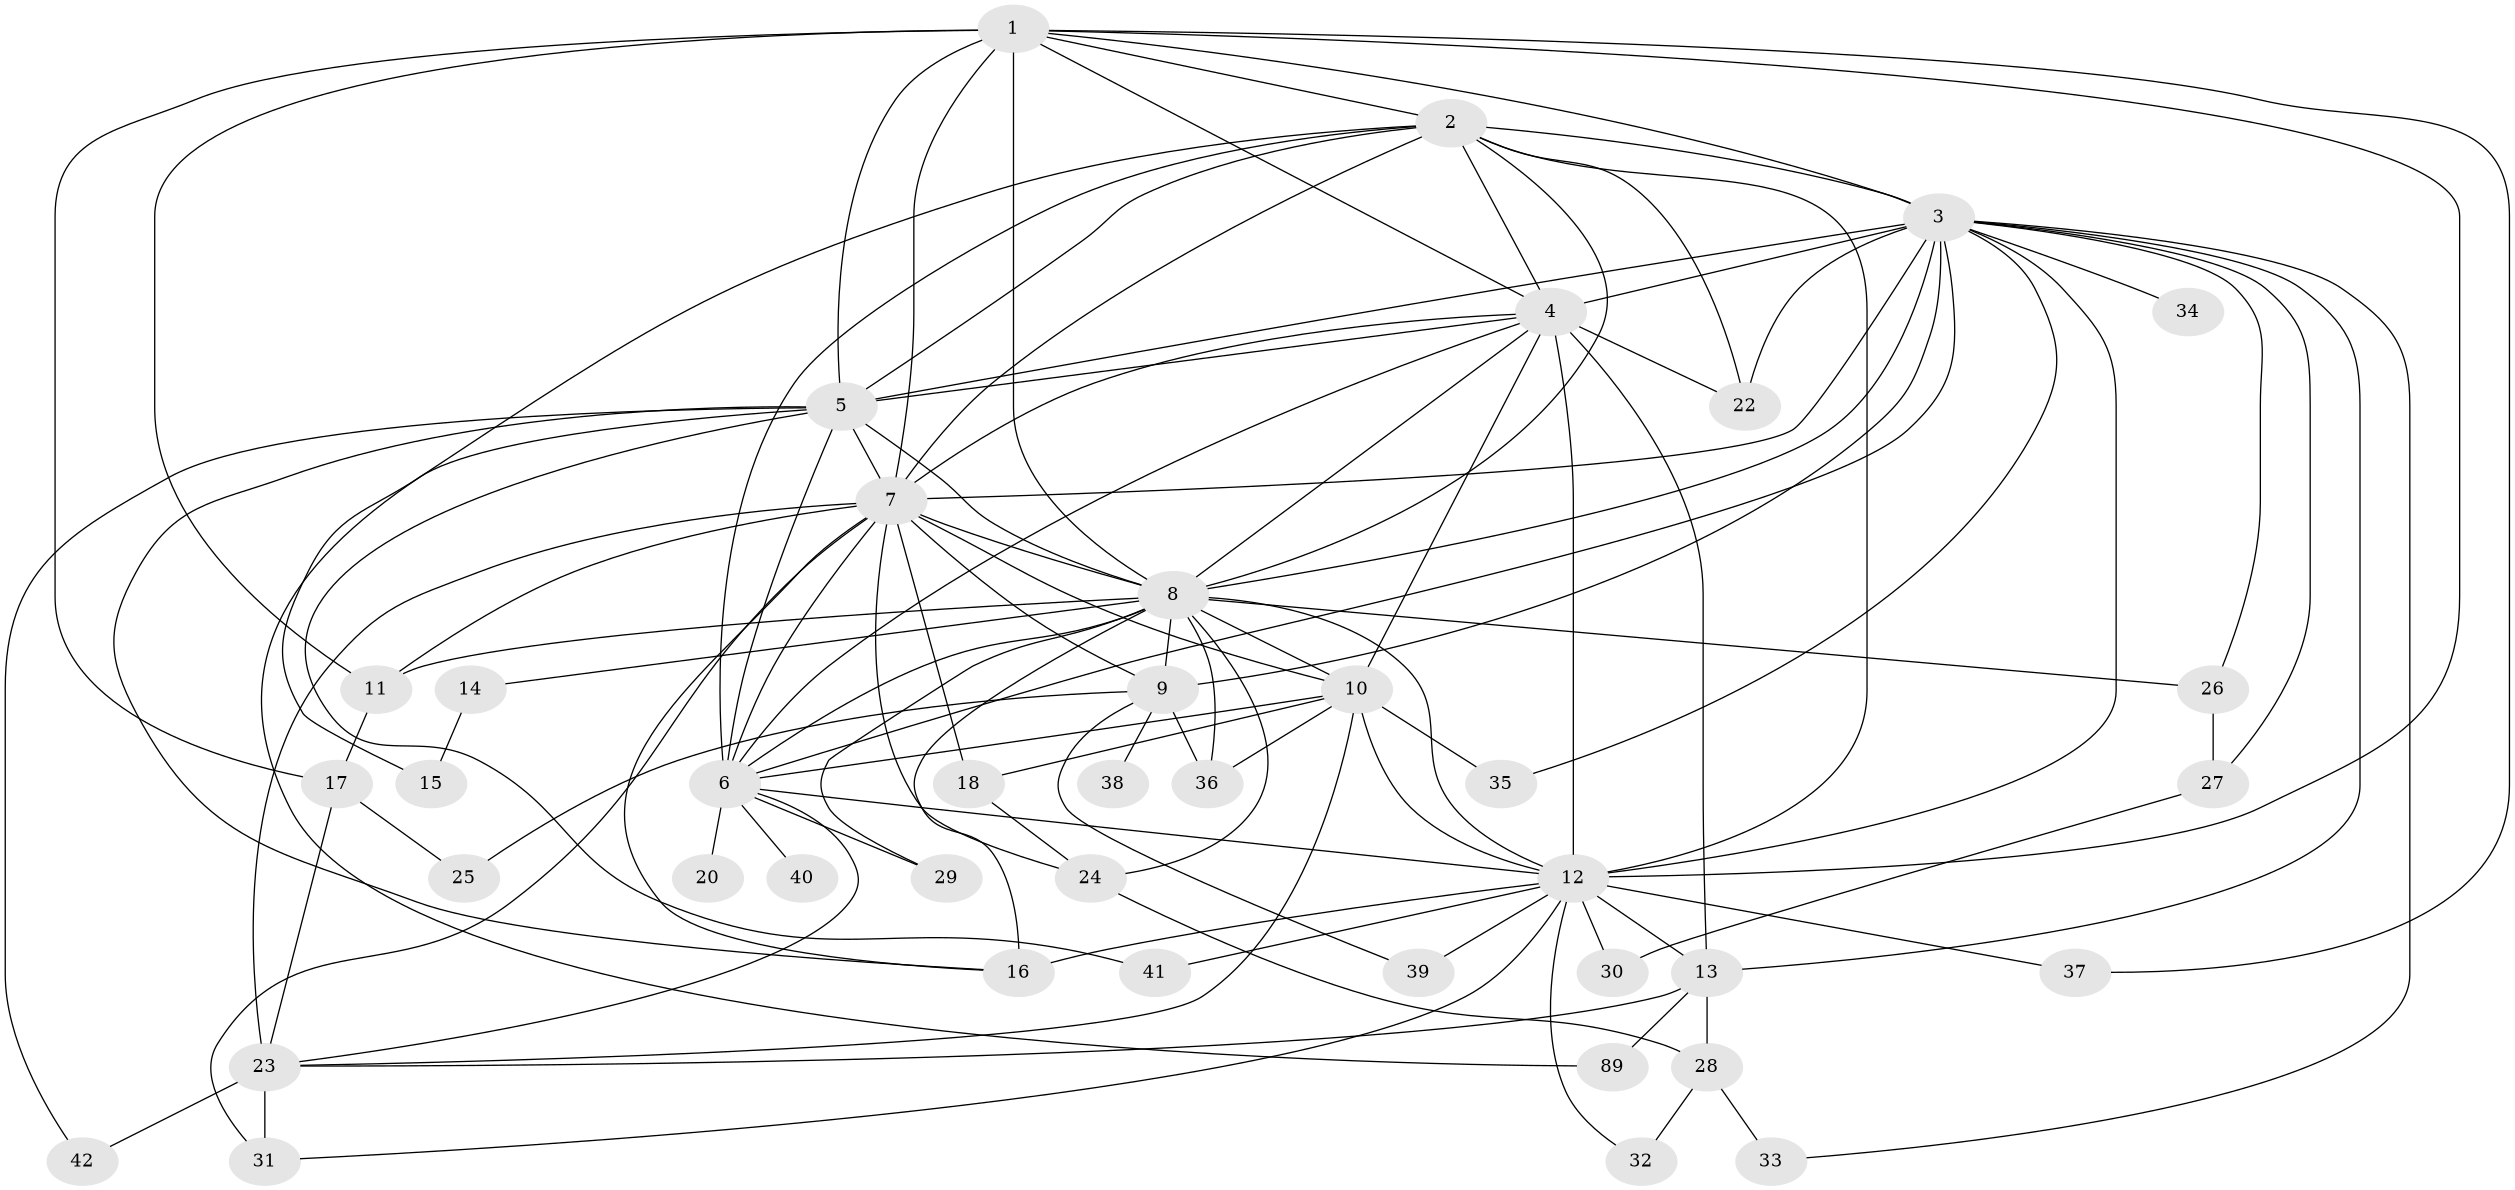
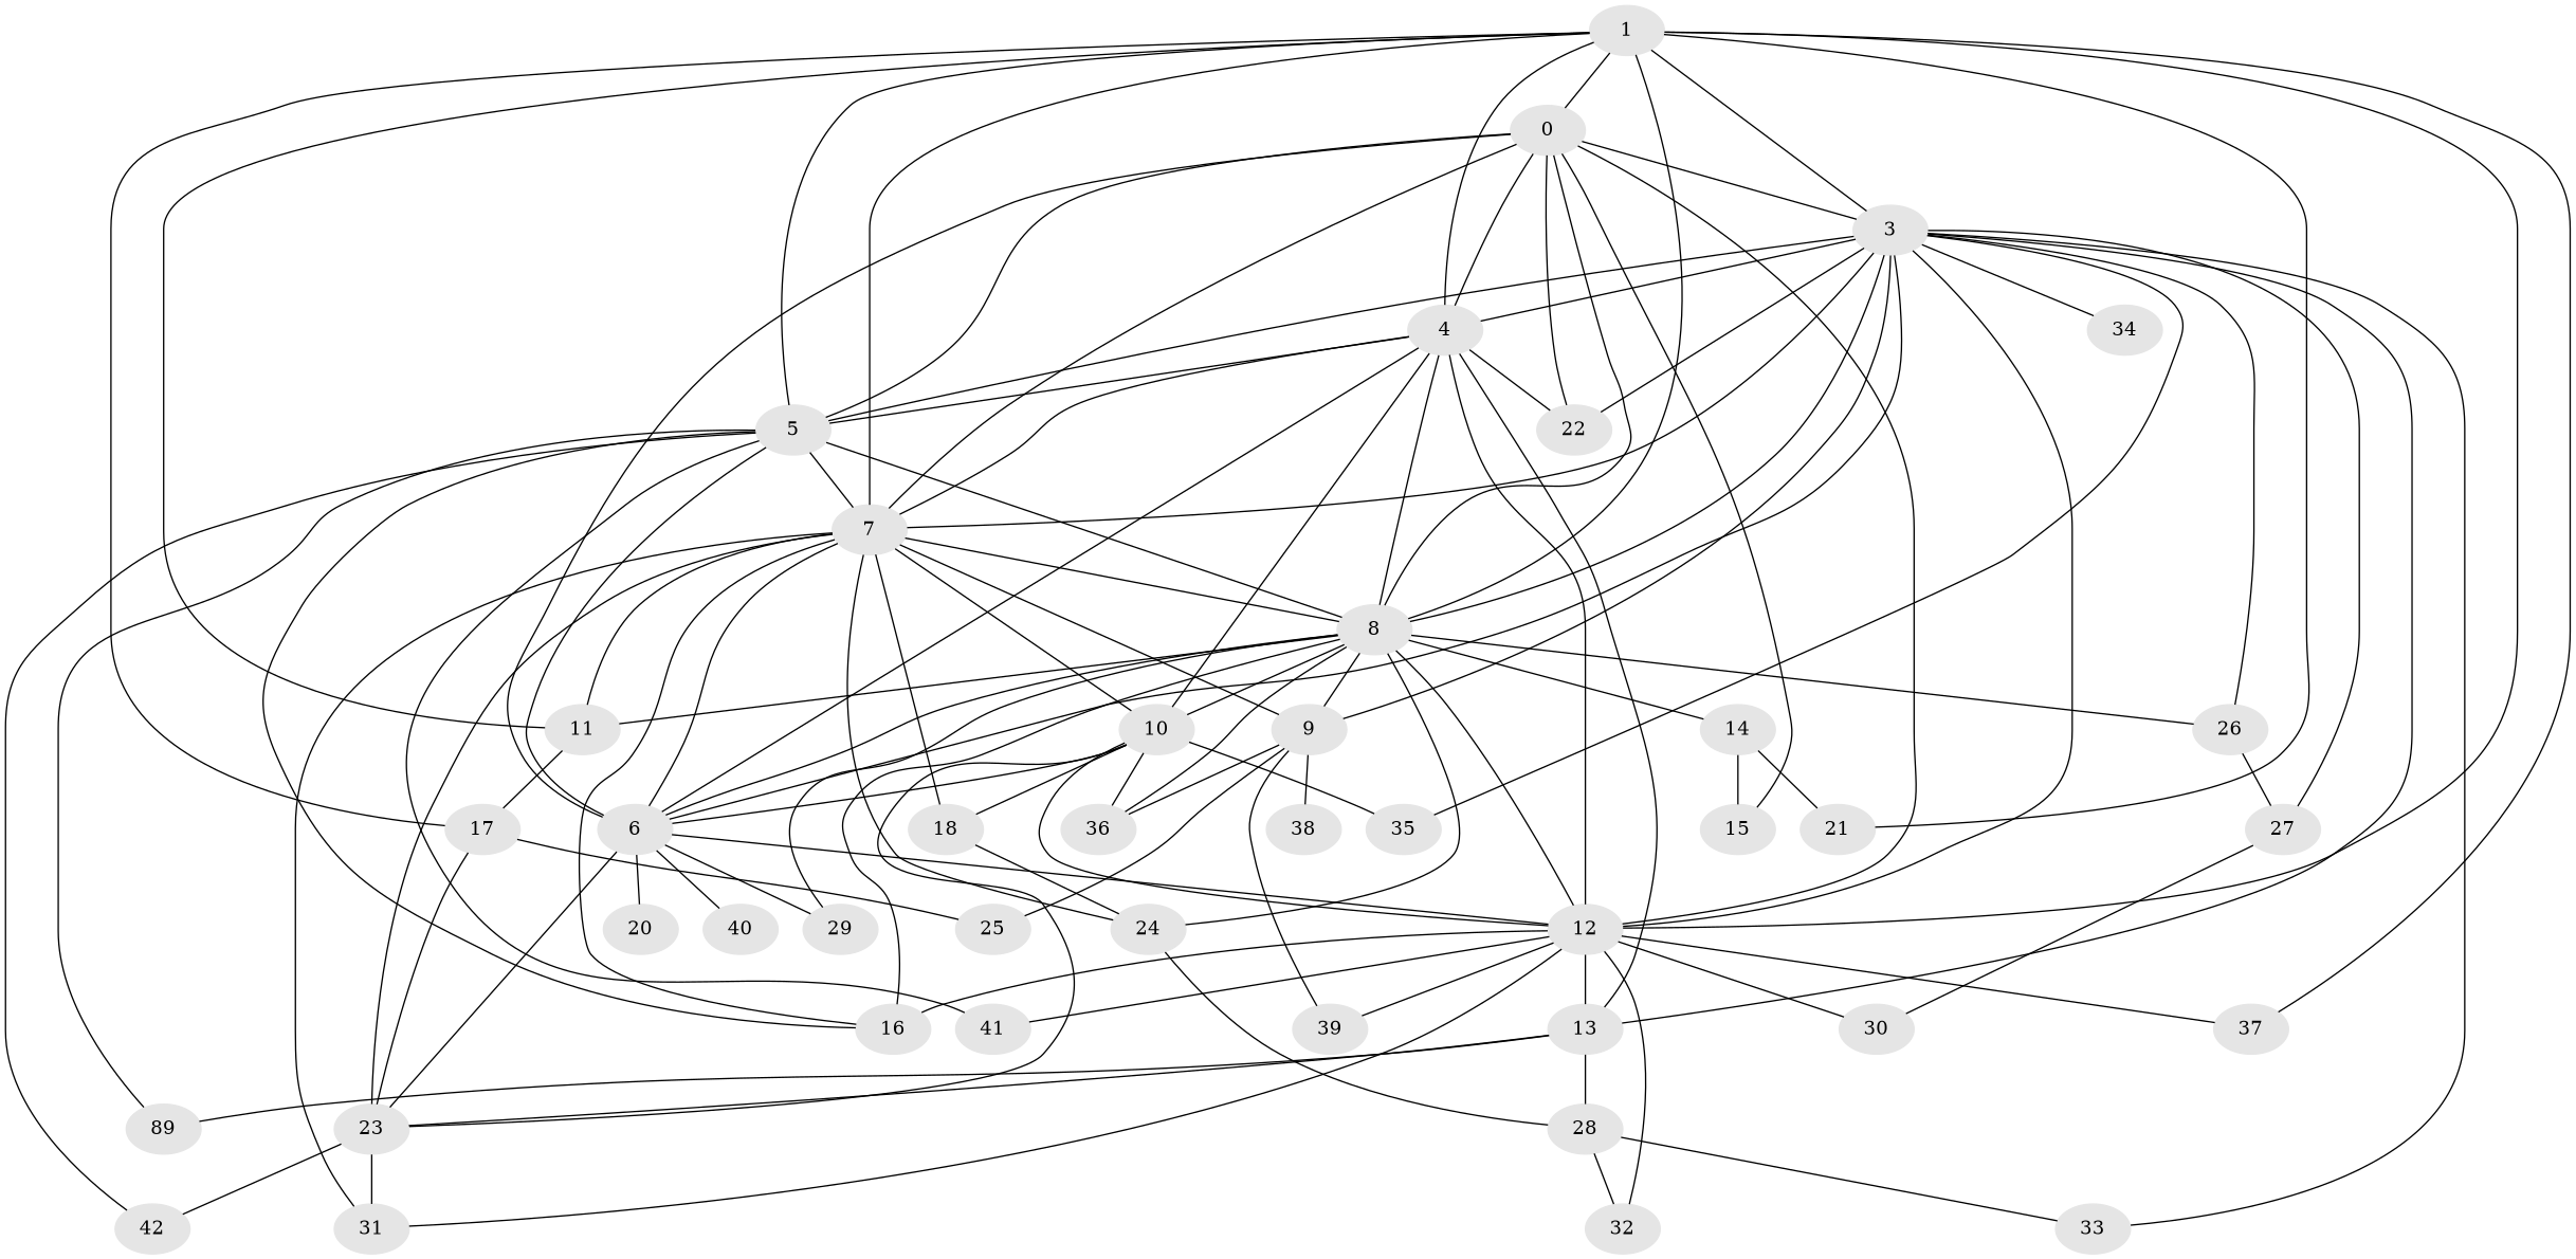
  graph {
    node [color=gray90 style=filled]
    edge [weight=1.0]
    1
-   2
+   2 [label=0]
    3
    4
    5
    7
    8
    11
    12
    17
+   21
    37
    6
    15
    22
    9
    13
    26
    27
    33
    34
    35
    10
    16
    n25 [label=89]
    41
    42
    20
    23
    29
    40
    18
    24
    31
    14
    36
    39
    30
    32
    25
    38
    28
    1 -- 2
    1 -- 3
    1 -- 4
    1 -- 5
    1 -- 7 [weight=2.0]
    1 -- 8 [weight=3.0]
    1 -- 11
    1 -- 12
    1 -- 17
+   1 -- 21
    1 -- 37
    2 -- 3
    2 -- 4
    2 -- 5 [weight=2.0]
    2 -- 7 [weight=2.0]
    2 -- 8 [weight=2.0]
    2 -- 12 [weight=2.0]
    2 -- 6
    2 -- 15
    2 -- 22
    3 -- 4 [weight=2.0]
    3 -- 5
    3 -- 7 [weight=3.0]
    3 -- 8 [weight=2.0]
    3 -- 12
    3 -- 6
    3 -- 22
    3 -- 9
    3 -- 13
    3 -- 26
    3 -- 27
    3 -- 33
    3 -- 34
    3 -- 35
    4 -- 5 [weight=2.0]
    4 -- 7 [weight=2.0]
    4 -- 8 [weight=3.0]
    4 -- 12 [weight=14.0]
    4 -- 6 [weight=2.0]
    4 -- 22
    4 -- 13 [weight=2.0]
    4 -- 10
    5 -- 7 [weight=2.0]
    5 -- 8 [weight=2.0]
    5 -- 6
    5 -- 16
    5 -- n25
    5 -- 41
    5 -- 42
    7 -- 8 [weight=4.0]
    7 -- 11
    7 -- 9 [weight=2.0]
    7 -- 10
    7 -- 16
    7 -- 23 [weight=5.0]
    7 -- 18
    7 -- 24
    7 -- 31
    8 -- 11
    8 -- 12 [weight=4.0]
    8 -- 9
    8 -- 26
    8 -- 10
    8 -- 16 [weight=2.0]
    8 -- 29
    8 -- 24
    8 -- 14 [weight=2.0]
    8 -- 36
    11 -- 17
    12 -- 37
    12 -- 13
    12 -- 16 [weight=3.0]
    12 -- 41
    12 -- 31
    12 -- 39
    12 -- 30
    12 -- 32
    17 -- 23
    17 -- 25
    6 -- 7 [weight=3.0]
    6 -- 8 [weight=2.0]
    6 -- 12
    6 -- 20
    6 -- 23
    6 -- 29
    6 -- 40
    9 -- 36
    9 -- 39
    9 -- 25
    9 -- 38
    13 -- n25
    13 -- 23
    13 -- 28
    26 -- 27
    27 -- 30
    10 -- 12
    10 -- 6
    10 -- 35
    10 -- 23
    10 -- 18
    10 -- 36
    23 -- 42
    23 -- 31
    18 -- 24
    24 -- 28
+   14 -- 21
    14 -- 15
    28 -- 33
    28 -- 32
  }
